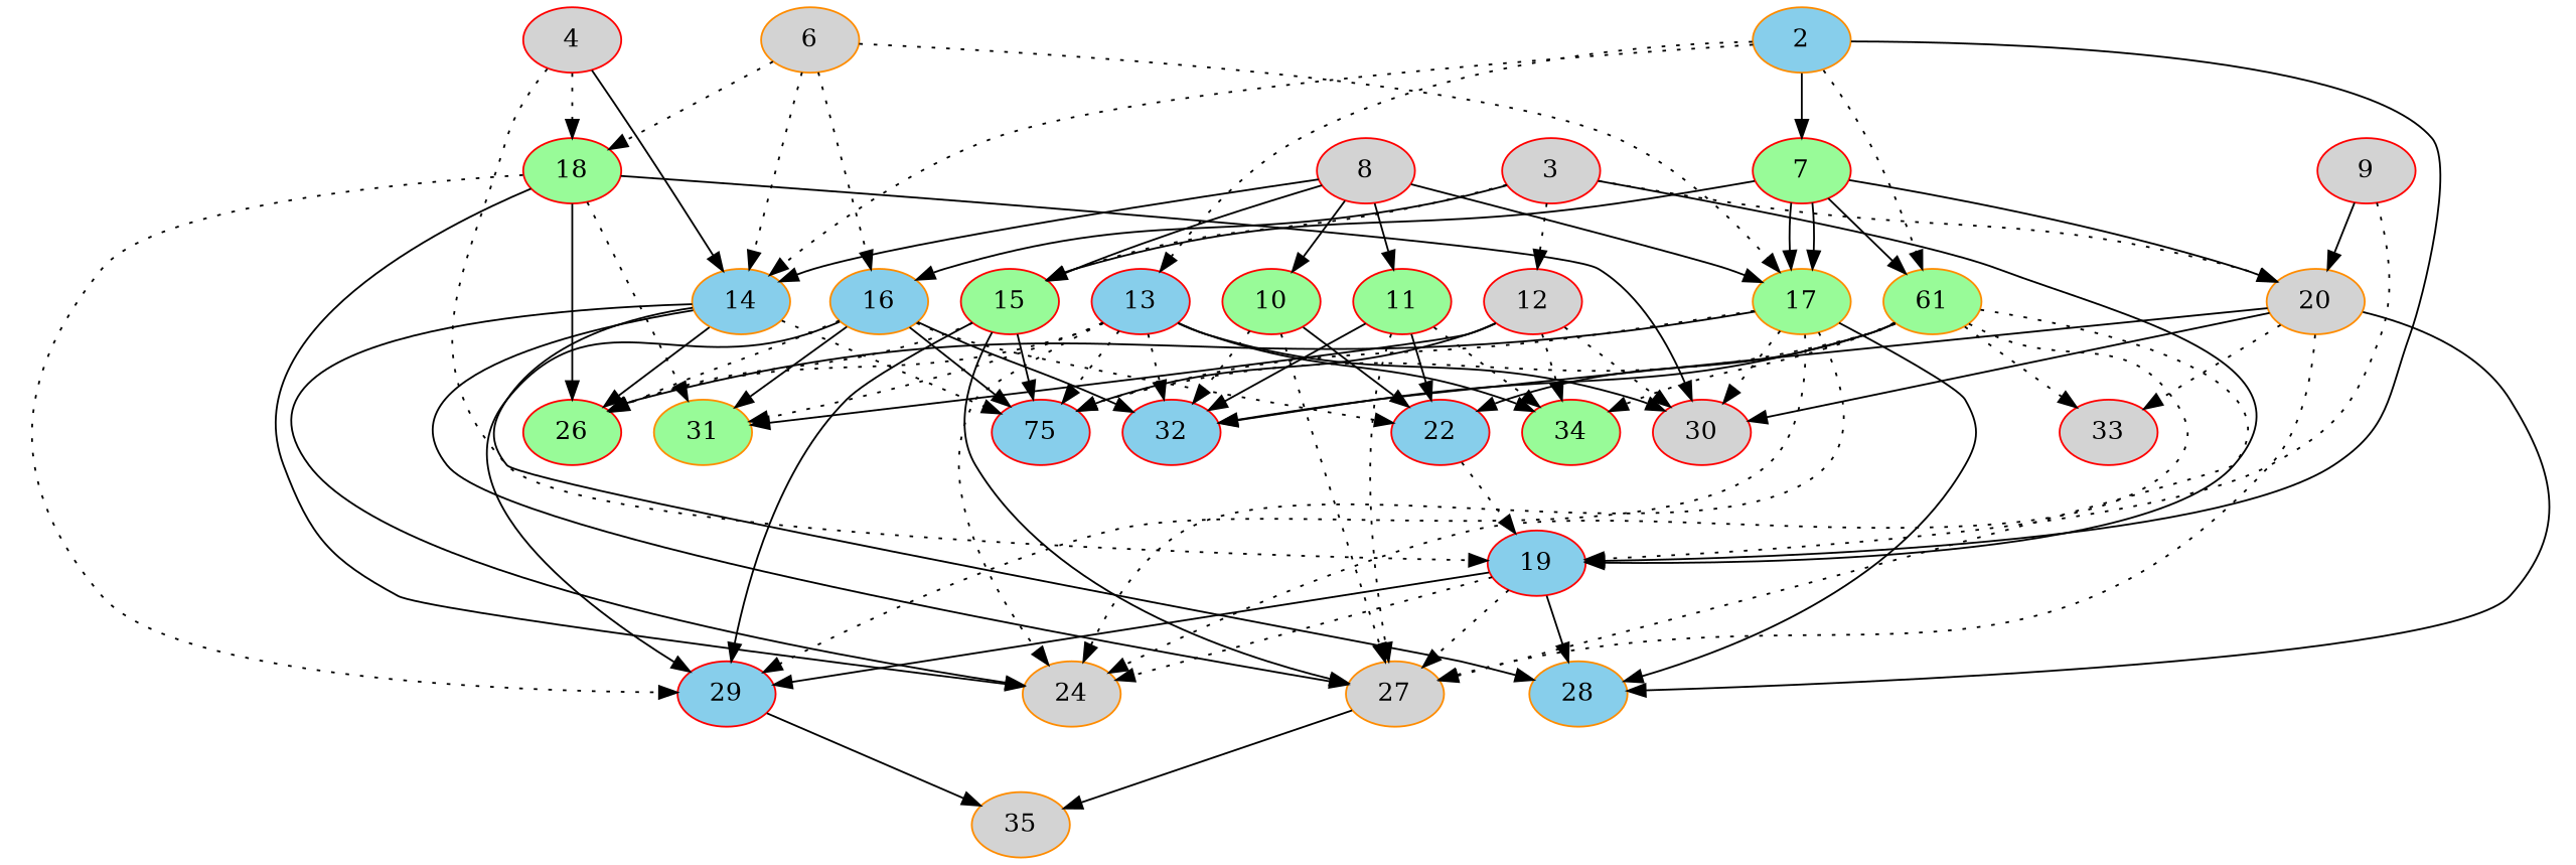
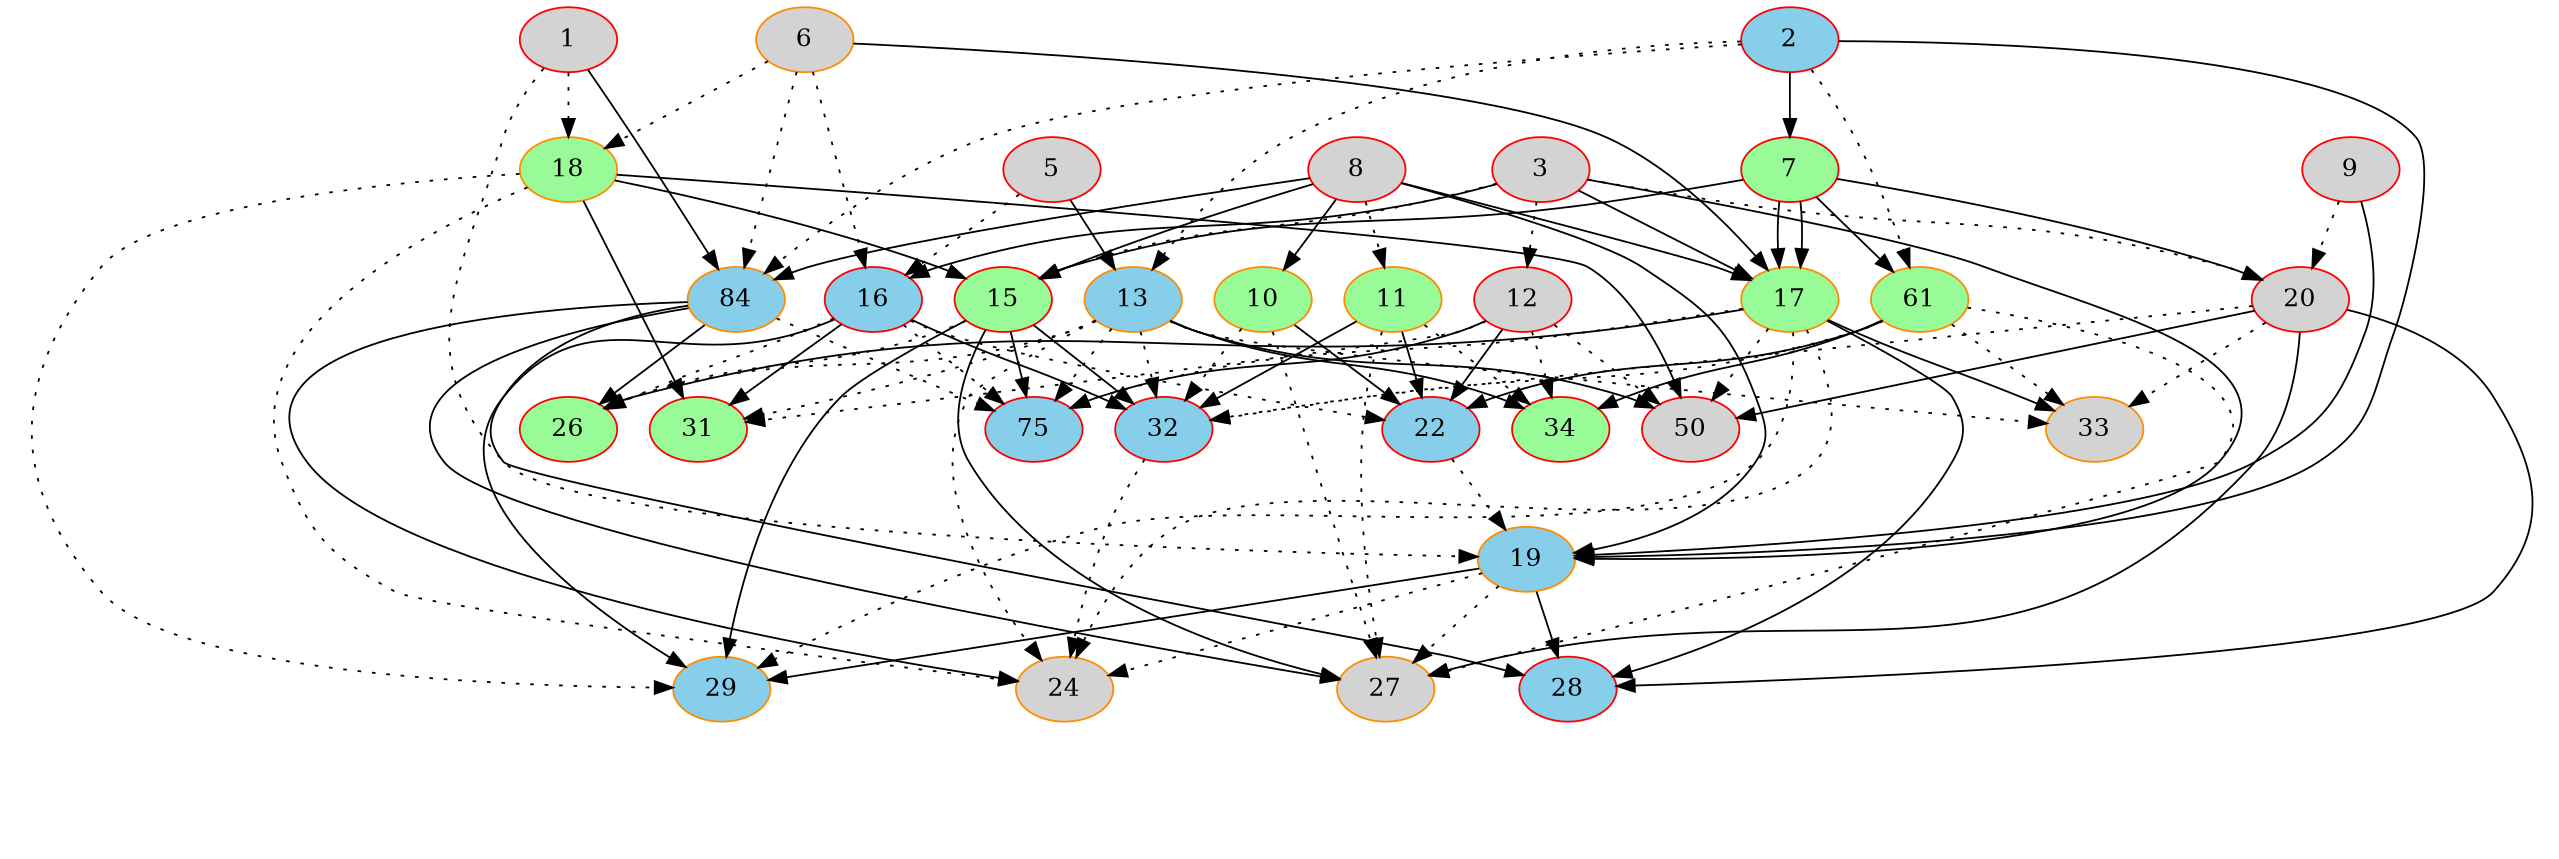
  digraph {
    node [alpha=0.19 color=red fillcolor=lightgrey style=filled]
    edge [style=solid]
-   1 [alpha=0.20 expect_size=51091456 label=4]
-   14 [alpha=0.18 color=darkorange expect_size=12044288 fillcolor=skyblue]
-   18 [alpha=0.04 expect_size=15069184 fillcolor=palegreen]
-   19 [alpha=0.02 expect_size=12855296 fillcolor=skyblue]
+   1 [alpha=0.20 expect_size=51091456]
+   14 [alpha=0.18 color=darkorange expect_size=12044288 fillcolor=skyblue label=84]
+   18 [alpha=0.04 color=darkorange expect_size=15069184 fillcolor=palegreen]
+   19 [alpha=0.02 color=darkorange expect_size=12855296 fillcolor=skyblue]
    27 [color=darkorange expect_size=32610304]
    n6 [alpha=0.05 expect_size=11963392 fillcolor=skyblue label=75]
    24 [alpha=0.20 color=darkorange expect_size=17724416]
    26 [alpha=0.05 expect_size=38328320 fillcolor=palegreen]
-   28 [alpha=0.06 color=darkorange expect_size=9773056 fillcolor=skyblue]
-   30 [alpha=0.06 expect_size=21836800]
-   31 [alpha=0.05 color=darkorange expect_size=46601216 fillcolor=palegreen]
-   29 [alpha=0.01 expect_size=18053120 fillcolor=skyblue]
-   35 [color=darkorange expect_size=20668416]
+   28 [alpha=0.06 expect_size=9773056 fillcolor=skyblue]
+   30 [alpha=0.06 expect_size=21836800 label=50]
+   31 [alpha=0.05 expect_size=46601216 fillcolor=palegreen]
+   29 [alpha=0.01 color=darkorange expect_size=18053120 fillcolor=skyblue]
    32 [alpha=0.00 expect_size=43825152 fillcolor=skyblue]
    22 [alpha=0.07 expect_size=7068672 fillcolor=skyblue]
-   2 [alpha=0.05 color=darkorange expect_size=5635072 fillcolor=skyblue]
-   13 [alpha=0.18 expect_size=5596160 fillcolor=skyblue]
+   2 [alpha=0.05 expect_size=5635072 fillcolor=skyblue]
+   13 [alpha=0.18 color=darkorange expect_size=5596160 fillcolor=skyblue]
    n18 [color=darkorange expect_size=9954304 fillcolor=palegreen label=61]
    7 [alpha=0.12 expect_size=40265728 fillcolor=palegreen]
    34 [alpha=0.13 expect_size=21171200 fillcolor=palegreen]
-   33 [alpha=0.15 expect_size=13899776]
+   33 [alpha=0.15 color=darkorange expect_size=13899776]
    15 [alpha=0.11 expect_size=25354240 fillcolor=palegreen]
    3 [alpha=0.03 expect_size=22402048]
    12 [alpha=0.06 expect_size=40407040]
-   16 [alpha=0.18 color=darkorange expect_size=24587264 fillcolor=skyblue]
+   16 [alpha=0.18 expect_size=24587264 fillcolor=skyblue]
    17 [alpha=0.10 color=darkorange expect_size=34822144 fillcolor=palegreen]
-   20 [alpha=0.10 color=darkorange expect_size=43484160]
+   20 [alpha=0.10 expect_size=43484160]
+   5 [alpha=0.20 expect_size=26382336]
    6 [alpha=0.04 color=darkorange expect_size=37337088]
    8 [expect_size=36571136]
-   10 [alpha=0.06 expect_size=29715456 fillcolor=palegreen]
-   11 [expect_size=40500224 fillcolor=palegreen]
+   10 [alpha=0.06 color=darkorange expect_size=29715456 fillcolor=palegreen]
+   11 [color=darkorange expect_size=40500224 fillcolor=palegreen]
    9 [alpha=0.13 expect_size=21984256]
    1 -> 14
    1 -> 18 [style=dotted]
    1 -> 19 [style=dotted]
    14 -> 27
    14 -> n6 [style=dotted]
    14 -> 24
    14 -> 26
    14 -> 28
-   18 -> 24
-   18 -> 26
+   18 -> 24 [style=dotted]
+   18 -> 15
    18 -> 30
-   18 -> 31 [style=dotted]
+   18 -> 31
    18 -> 29 [style=dotted]
    19 -> 27 [style=dotted]
    19 -> 24 [style=dotted]
    19 -> 28
    19 -> 29
-   27 -> 35
-   29 -> 35
    22 -> 19 [style=dotted]
    2 -> 14 [style=dotted]
    2 -> 19
    2 -> 13 [style=dotted]
    2 -> n18 [style=dotted]
    2 -> 7
    13 -> n6 [style=dotted]
    13 -> 24 [style=dotted]
    13 -> 26 [style=dotted]
    13 -> 30
    13 -> 31 [style=dotted]
    13 -> 32 [style=dotted]
    13 -> 34
+   13 -> 33 [style=dotted]
    n18 -> 27 [style=dotted]
-   n18 -> n6 [style=dotted]
-   n18 -> 24 [style=dotted]
-   n18 -> 32
+   32 -> 24 [style=dotted]
+   n18 -> 32 [style=dotted]
    n18 -> 22
-   n18 -> 34 [style=dotted]
+   n18 -> 34
    n18 -> 33 [style=dotted]
    7 -> n18
    7 -> 15
    7 -> 17
    7 -> 17
    7 -> 20
    15 -> 27
    15 -> n6
    15 -> 26 [style=dotted]
    15 -> 29
+   15 -> 32
    3 -> 19
    3 -> 15 [style=dotted]
    3 -> 12 [style=dotted]
    3 -> 16
+   3 -> 17
    3 -> 20 [style=dotted]
    12 -> n6
    12 -> 30 [style=dotted]
-   12 -> 31
+   12 -> 31 [style=dotted]
+   12 -> 22
    12 -> 34 [style=dotted]
-   16 -> n6
+   16 -> n6 [style=dotted]
    16 -> 26 [style=dotted]
    16 -> 31
    16 -> 29
    16 -> 32
    16 -> 22 [style=dotted]
    17 -> n6 [style=dotted]
    17 -> 24 [style=dotted]
    17 -> 26
    17 -> 28
    17 -> 30 [style=dotted]
    17 -> 29 [style=dotted]
-   20 -> 27 [style=dotted]
+   17 -> 33
+   20 -> 27
    20 -> 28
    20 -> 30
-   20 -> 32
+   20 -> 32 [style=dotted]
    20 -> 33 [style=dotted]
+   5 -> 13
+   5 -> 16 [style=dotted]
    6 -> 14 [style=dotted]
    6 -> 18 [style=dotted]
    6 -> 16 [style=dotted]
-   6 -> 17 [style=dotted]
+   6 -> 17
    8 -> 14
+   8 -> 19
    8 -> 15
    8 -> 17
    8 -> 10
-   8 -> 11
+   8 -> 11 [style=dotted]
    10 -> 27 [style=dotted]
    10 -> 32 [style=dotted]
    10 -> 22
    11 -> 27 [style=dotted]
    11 -> 32
    11 -> 22
    11 -> 34 [style=dotted]
-   9 -> 19 [style=dotted]
-   9 -> 20
+   9 -> 19
+   9 -> 20 [style=dotted]
  }
